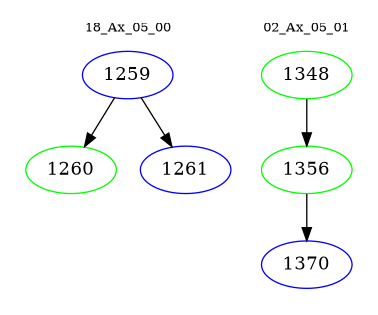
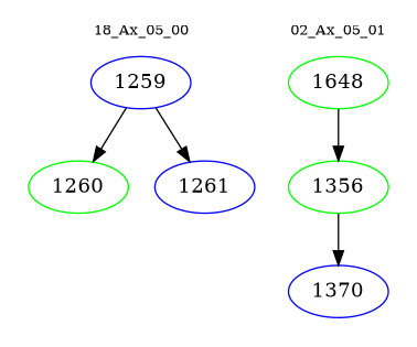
  digraph {
    node [color=green]
    edge [color=black]
    n1 [label=1260]
    n2 [color=blue label=1259]
    n3 [color=blue label=1261]
-   n4 [label=1348]
+   n4 [label=1648]
    n5 [label=1356]
    n6 [color=blue label=1370]
    subgraph cluster_1 {
      color=white
      fontsize=10
      label="18_Ax_05_00"
      n1
      n2
      n3
    }
    subgraph cluster_2 {
      color=white
      fontsize=10
      label="02_Ax_05_01"
      n4
      n5
      n6
    }
    n2 -> n1
    n2 -> n3
    n4 -> n5
    n5 -> n6
  }
